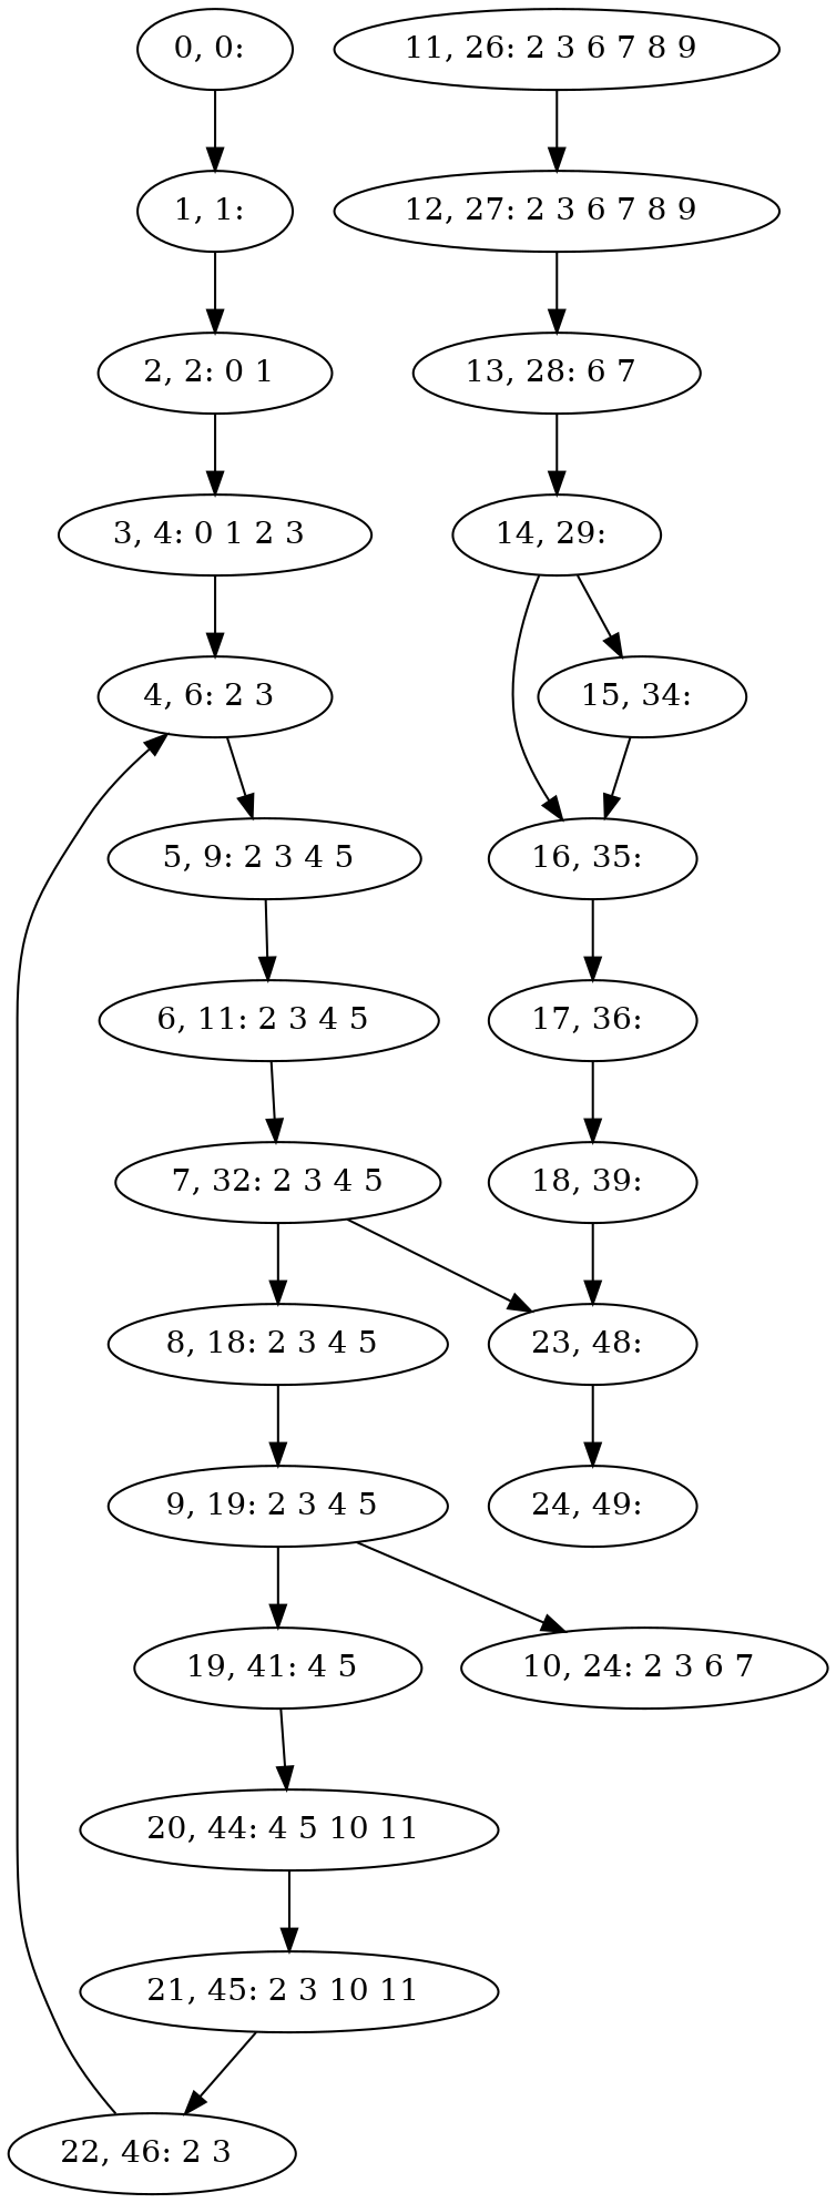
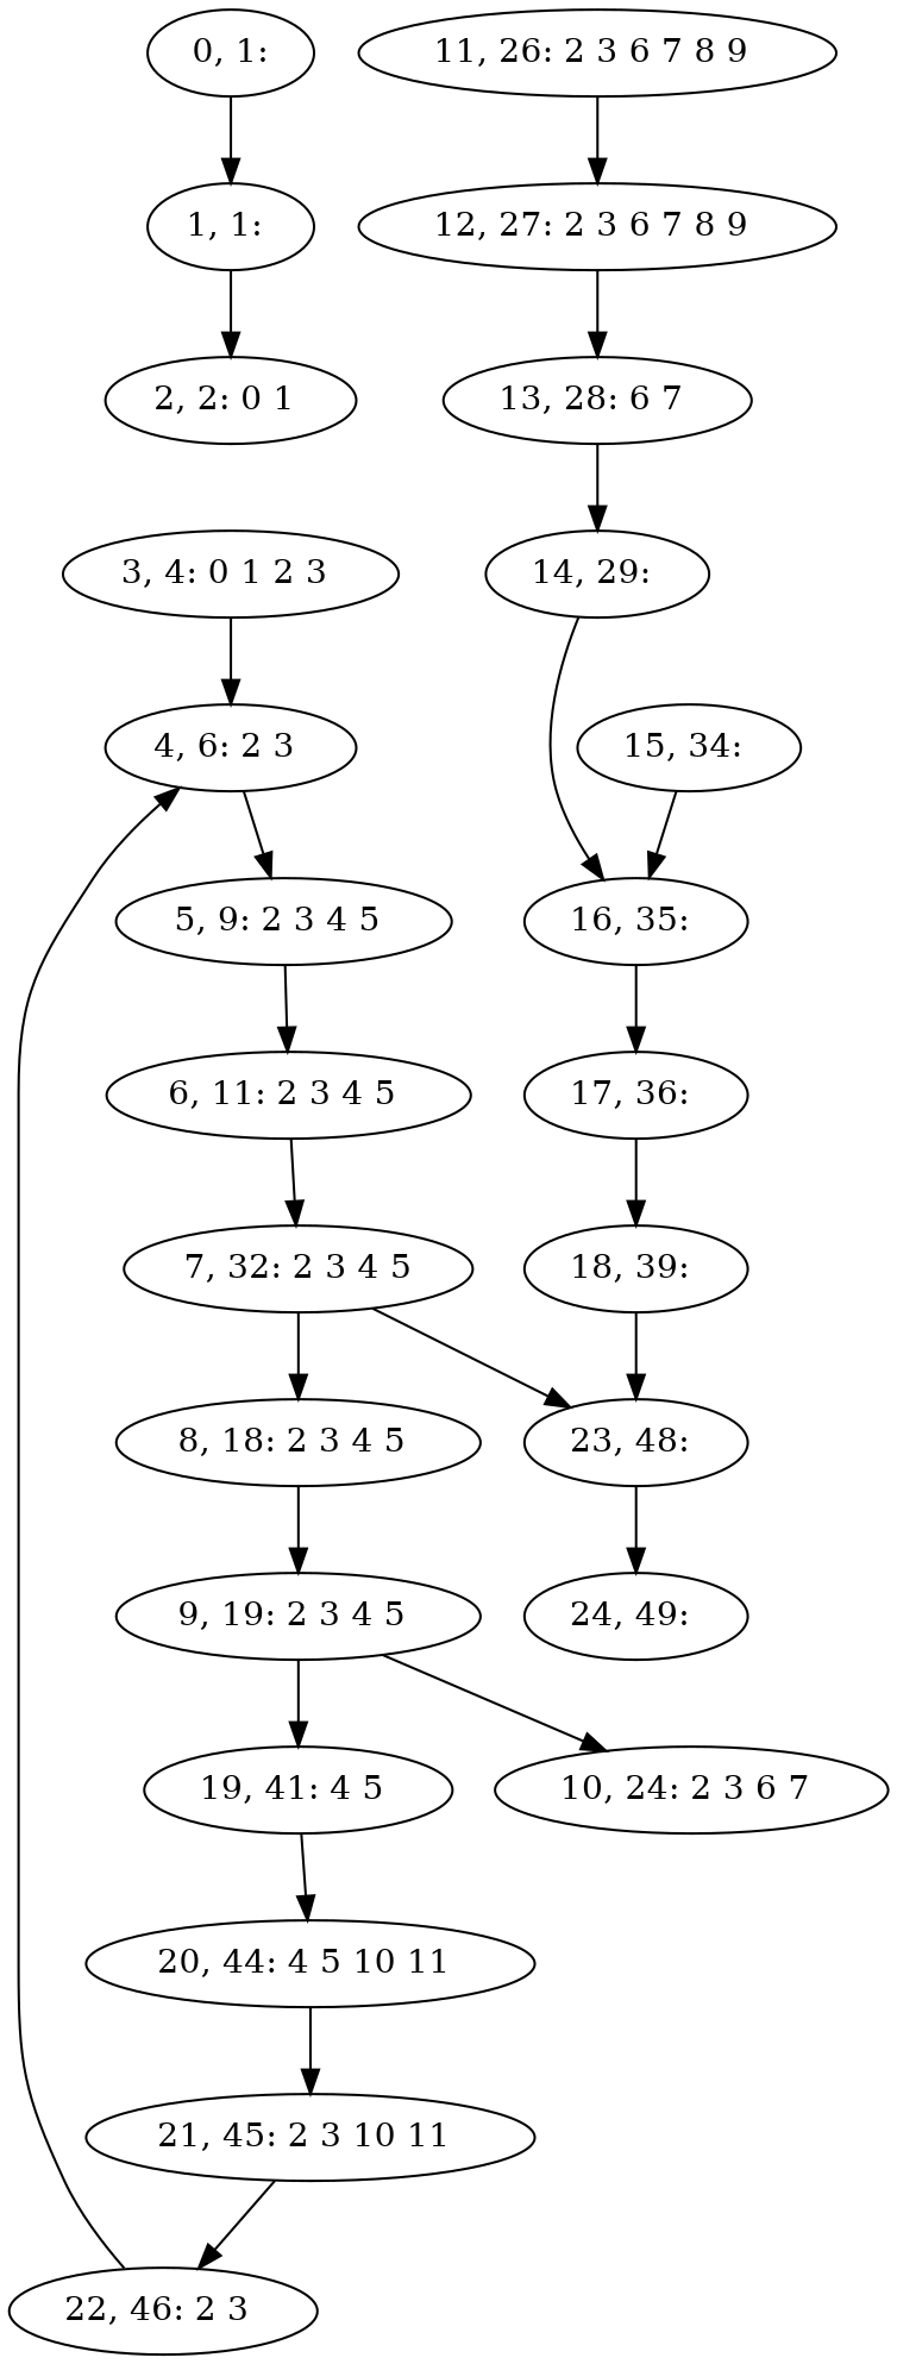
  digraph {
    fontname="DejaVu Serif"
    node [fontname="DejaVu Serif"]
    edge [fontname="DejaVu Serif"]
-   n1 [label="0, 0: "]
+   n1 [label="0, 1:"]
    n2 [label="1, 1: "]
    n3 [label="2, 2: 0 1 "]
    n4 [label="3, 4: 0 1 2 3 "]
    n5 [label="4, 6: 2 3 "]
    n6 [label="5, 9: 2 3 4 5 "]
    n7 [label="6, 11: 2 3 4 5 "]
    n8 [label="7, 32: 2 3 4 5"]
    n9 [label="8, 18: 2 3 4 5 "]
    n10 [label="23, 48: "]
    n11 [label="9, 19: 2 3 4 5 "]
    n12 [label="24, 49: "]
    n13 [label="10, 24: 2 3 6 7 "]
    n14 [label="19, 41: 4 5 "]
    n15 [label="20, 44: 4 5 10 11 "]
    n16 [label="11, 26: 2 3 6 7 8 9 "]
    n17 [label="12, 27: 2 3 6 7 8 9 "]
    n18 [label="13, 28: 6 7 "]
    n19 [label="14, 29: "]
    n20 [label="15, 34: "]
    n21 [label="16, 35: "]
    n22 [label="17, 36: "]
    n23 [label="18, 39: "]
    n24 [label="21, 45: 2 3 10 11 "]
    n25 [label="22, 46: 2 3 "]
    n1 -> n2
    n2 -> n3
-   n3 -> n4
    n4 -> n5
    n5 -> n6
    n6 -> n7
    n7 -> n8
    n8 -> n9
    n8 -> n10
    n9 -> n11
    n10 -> n12
    n11 -> n13
    n11 -> n14
    n14 -> n15
    n15 -> n24
    n16 -> n17
    n17 -> n18
    n18 -> n19
-   n19 -> n20
    n19 -> n21
    n20 -> n21
    n21 -> n22
    n22 -> n23
    n23 -> n10
    n24 -> n25
    n25 -> n5
  }
